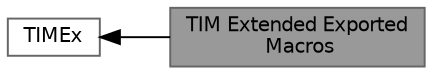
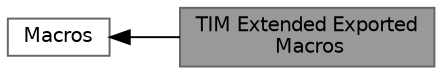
  digraph {
    rankdir=LR
    node [fontname=Helvetica fontsize=10 shape=box style=filled]
-   n1 [color=grey40 fillcolor=white height=0.2 label=TIMEx width=0.4]
+   n1 [color=grey40 fillcolor=white height=0.2 label=Macros width=0.4]
    n2 [color=gray40 fillcolor=grey60 fontcolor=black height=0.2 label="TIM Extended Exported\l Macros" width=0.4]
    n1 -> n2 [dir=back fontname=Helvetica fontsize=10 labelfontname=Helvetica labelfontsize=10 shape=plaintext style=solid]
  }
